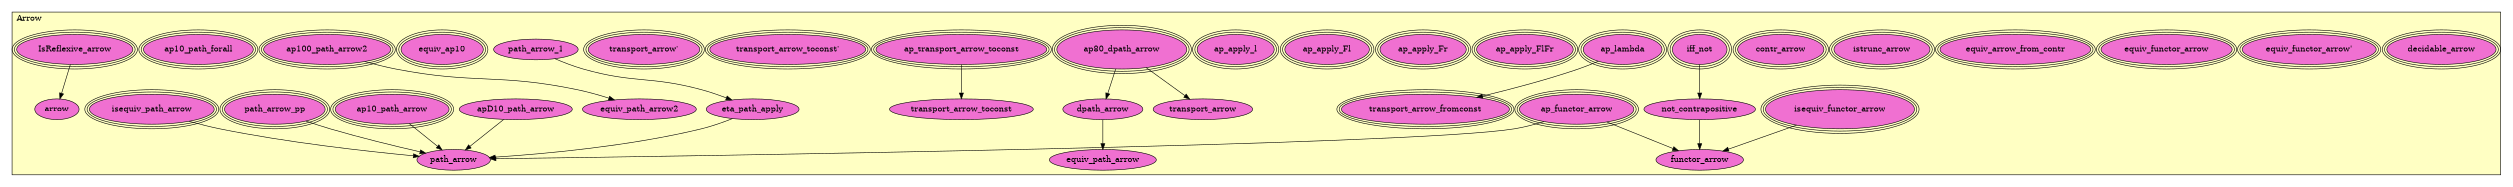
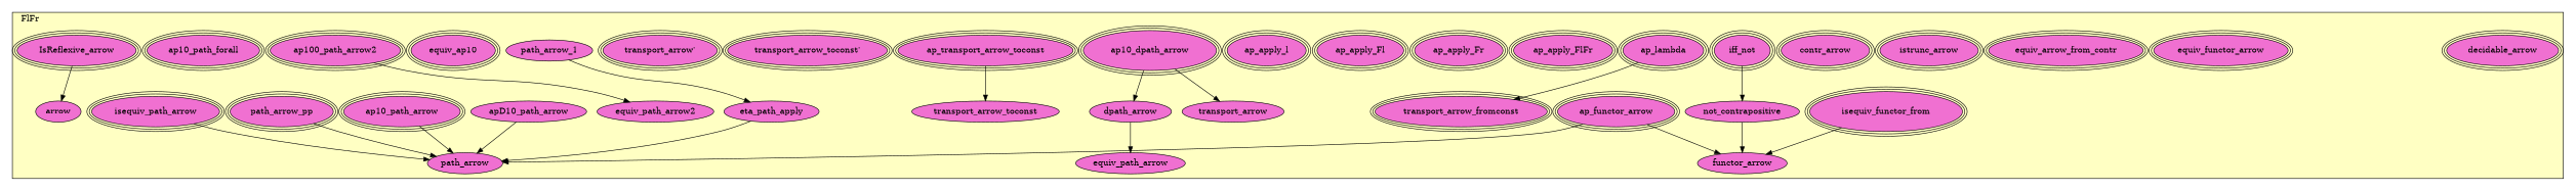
  digraph {
    node [fillcolor="#F070D1" peripheries=3 style=filled]
    n1 [label=decidable_arrow]
-   n2 [label="equiv_functor_arrow'"]
    n3 [label=equiv_functor_arrow]
-   n4 [label=isequiv_functor_arrow]
+   n4 [label=isequiv_functor_from]
    n5 [label=equiv_arrow_from_contr]
    n6 [label=istrunc_arrow]
    n7 [label=contr_arrow]
    n8 [label=ap_functor_arrow]
    n9 [label=iff_not]
    n10 [label=not_contrapositive peripheries=""]
    n11 [label=functor_arrow peripheries=""]
    n12 [label=ap_lambda]
    n13 [label=ap_apply_FlFr]
    n14 [label=ap_apply_Fr]
    n15 [label=ap_apply_Fl]
    n16 [label=ap_apply_l]
-   n17 [label=ap80_dpath_arrow]
+   n17 [label=ap10_dpath_arrow]
    n18 [label=dpath_arrow peripheries=""]
    n19 [label=ap_transport_arrow_toconst]
    n20 [label=transport_arrow_fromconst]
    n21 [label="transport_arrow_toconst'"]
    n22 [label=transport_arrow_toconst peripheries=""]
    n23 [label="transport_arrow'"]
    n24 [label=transport_arrow peripheries=""]
    n25 [label=path_arrow_pp]
    n26 [label=ap100_path_arrow2]
    n27 [label=equiv_path_arrow2 peripheries=""]
    n28 [label=equiv_path_arrow peripheries=""]
    n29 [label=isequiv_path_arrow]
    n30 [label=equiv_ap10]
    n31 [label=path_arrow_1 peripheries=""]
    n32 [label=eta_path_apply peripheries=""]
    n33 [label=ap10_path_forall]
    n34 [label=apD10_path_arrow peripheries=""]
    n35 [label=ap10_path_arrow]
    n36 [label=path_arrow peripheries=""]
    n37 [label=IsReflexive_arrow]
    n38 [label=arrow peripheries=""]
    subgraph cluster_1 {
      fillcolor="#FFFFC3"
-     label=Arrow
+     label=FlFr
      labeljust=l
      style=filled
      n1
-     n2
      n3
      n4
      n5
      n6
      n7
      n8
      n9
      n10
      n11
      n12
      n13
      n14
      n15
      n16
      n17
      n18
      n19
      n20
      n21
      n22
      n23
      n24
      n25
      n26
      n27
      n28
      n29
      n30
      n31
      n32
      n33
      n34
      n35
      n36
      n37
      n38
    }
    n4 -> n11
    n8 -> n11
    n8 -> n36
    n9 -> n10
    n10 -> n11
    n12 -> n20
    n17 -> n18
    n17 -> n24
    n18 -> n28
    n19 -> n22
    n25 -> n36
    n26 -> n27
    n29 -> n36
    n31 -> n32
    n32 -> n36
    n34 -> n36
    n35 -> n36
    n37 -> n38
  }
